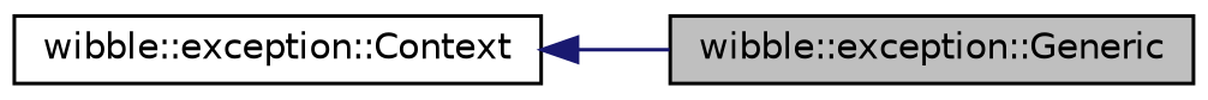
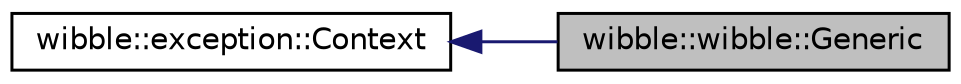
  digraph {
    rankdir=LR
    node [color=black fontname=Helvetica fontsize=10 shape=record style=filled]
-   n1 [fillcolor=grey75 fontcolor=black height=0.2 label="wibble::exception::Generic" width=0.4]
+   n1 [fillcolor=grey75 fontcolor=black height=0.2 label="wibble::wibble::Generic" width=0.4]
    n2 [fillcolor=white height=0.2 label="wibble::exception::Context" width=0.4]
    n2 -> n1 [color=midnightblue dir=back fontname=Helvetica fontsize=10 labelfontname=Helvetica labelfontsize=10 style=solid]
  }
